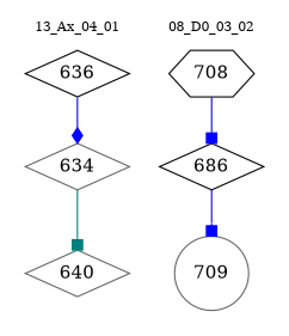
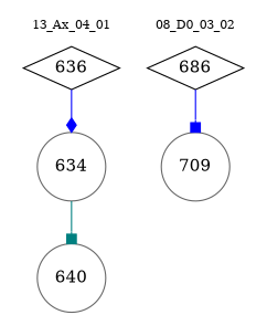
  digraph {
    node [color=black shape=diamond]
    edge [arrowhead=box color=blue]
    n1 [label=636]
-   n2 [color=gray40 label=634]
-   n3 [color=gray40 label=640]
-   n4 [label=708 shape=hexagon]
+   n2 [color=gray40 label=634 shape=circle]
+   n3 [color=gray40 label=640 shape=circle]
    n5 [label=686]
    n6 [color=gray40 label=709 shape=circle]
    subgraph cluster_1 {
      color=white
      fontsize=10
      label="13_Ax_04_01"
      n1
      n2
      n3
    }
    subgraph cluster_2 {
      color=white
      fontsize=10
      label="08_D0_03_02"
-     n4
      n5
      n6
    }
    n1 -> n2 [arrowhead=diamond]
    n2 -> n3 [color=teal]
-   n4 -> n5
    n5 -> n6
  }
